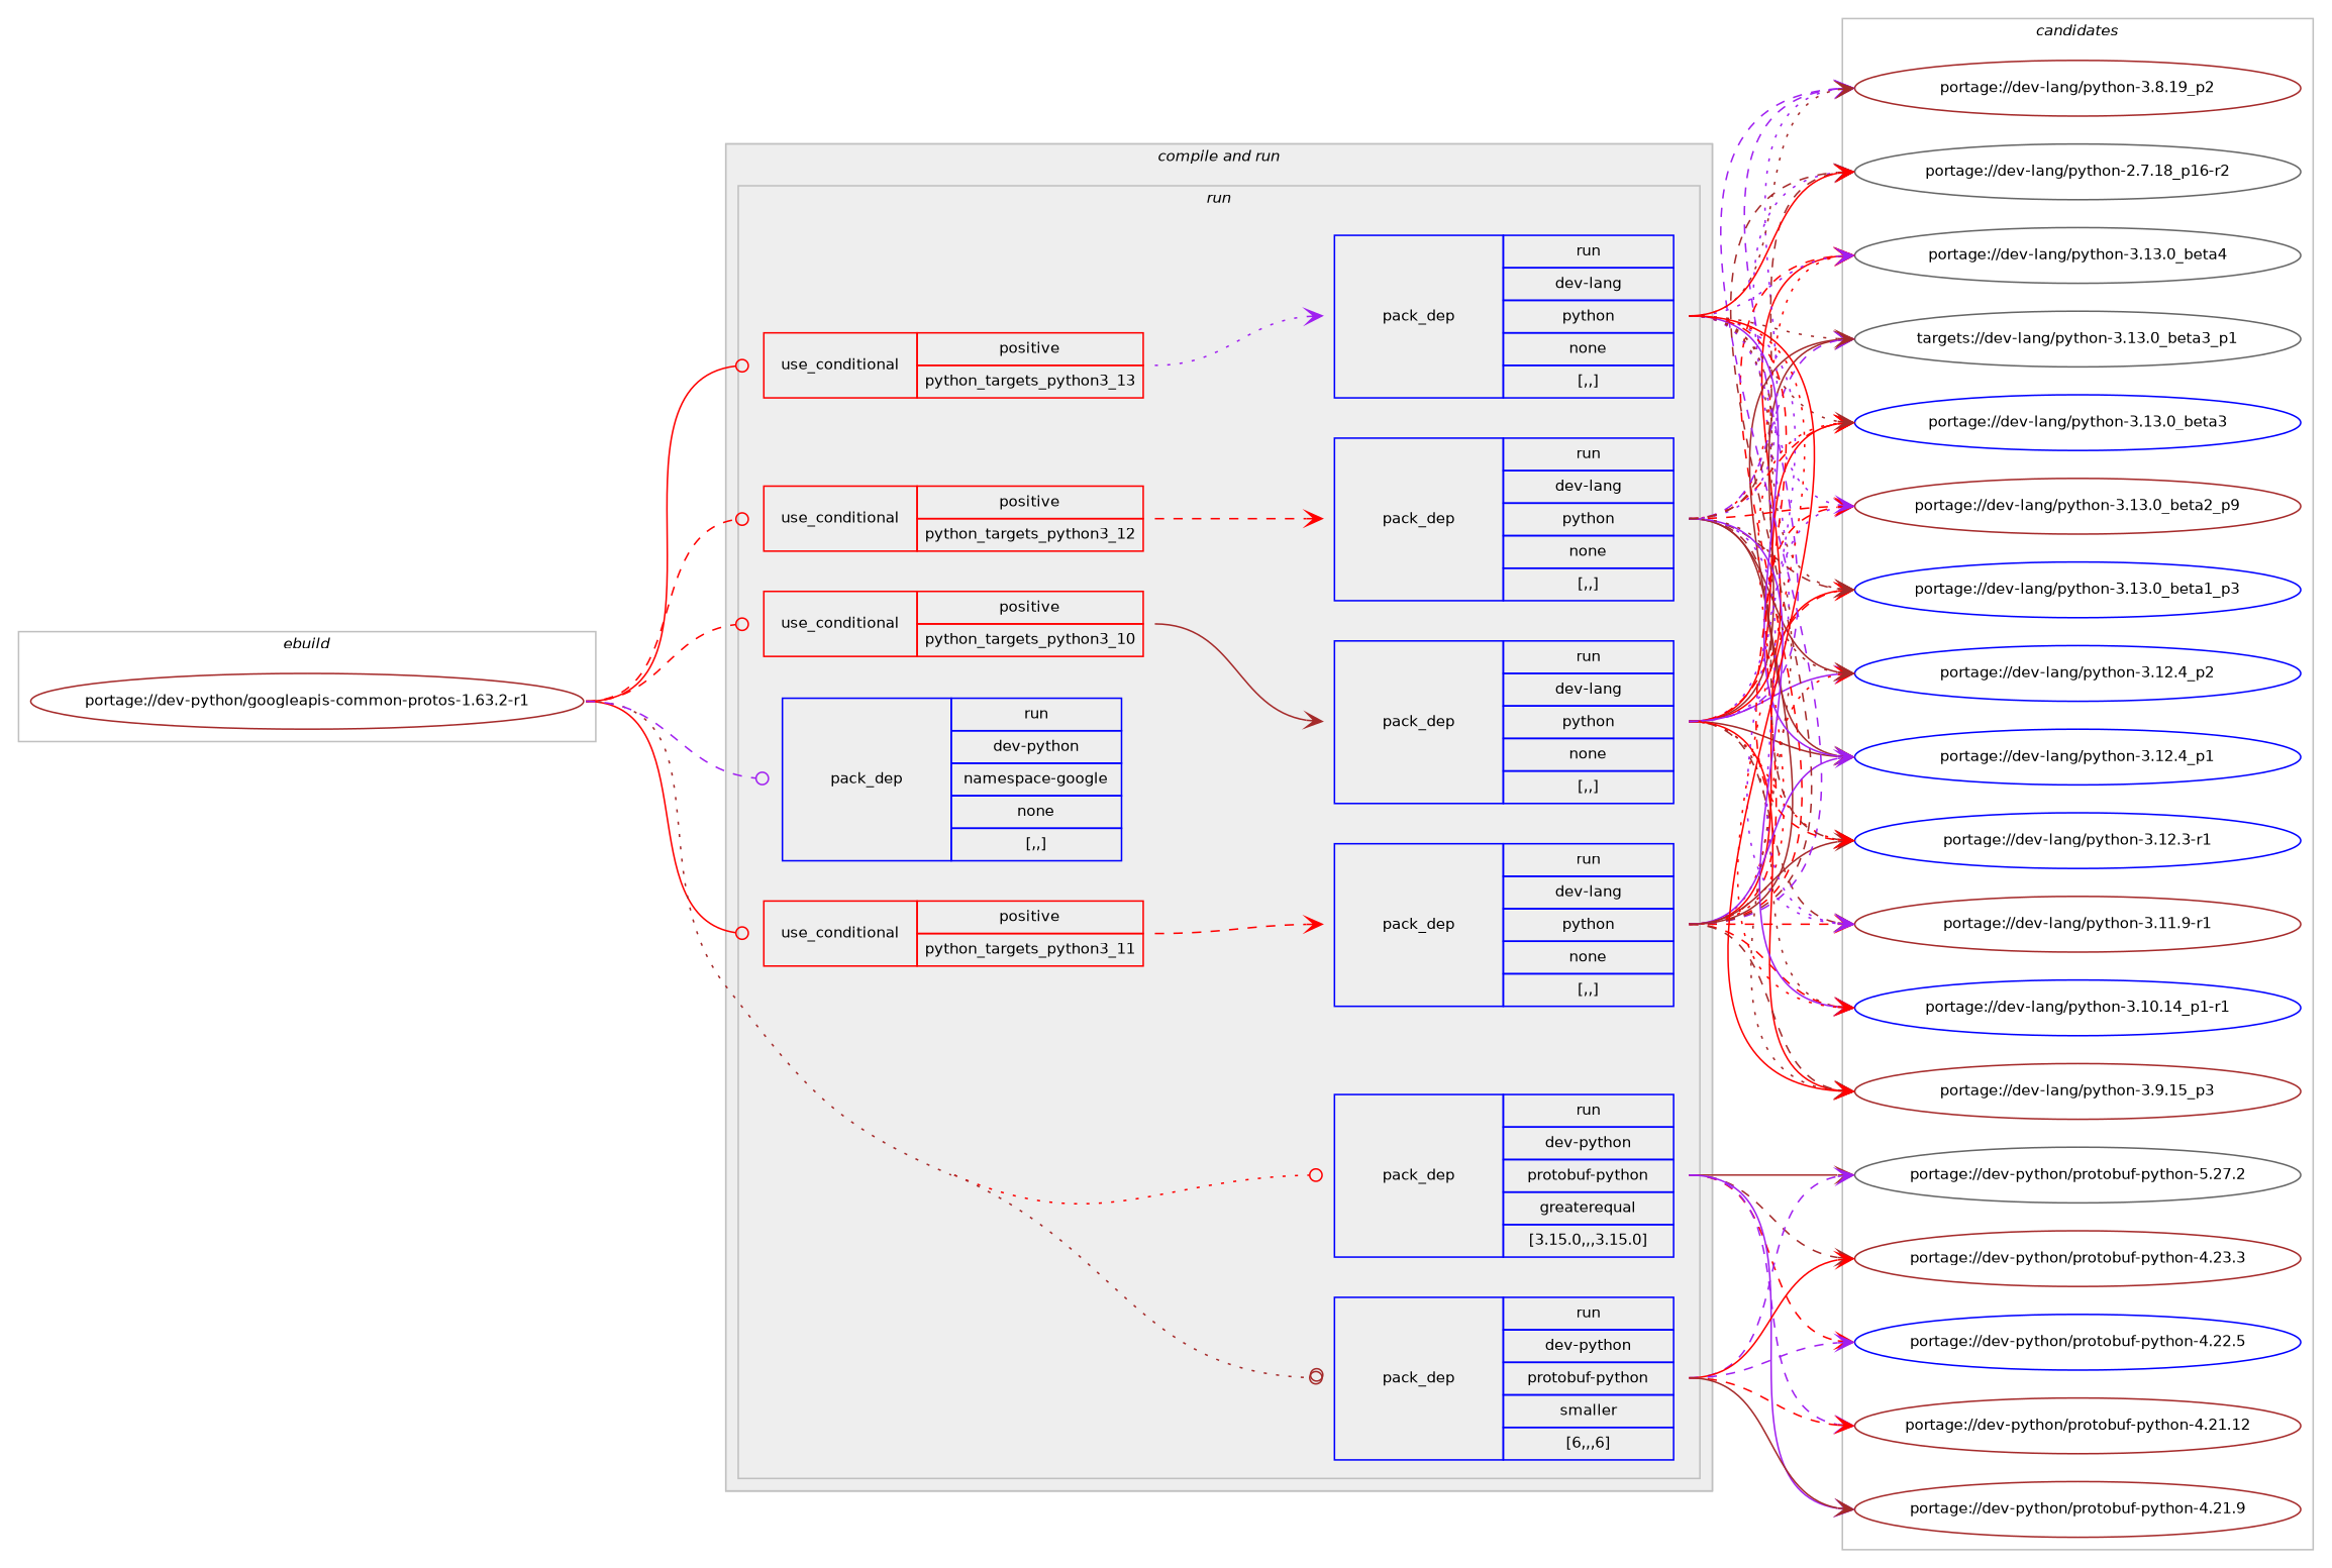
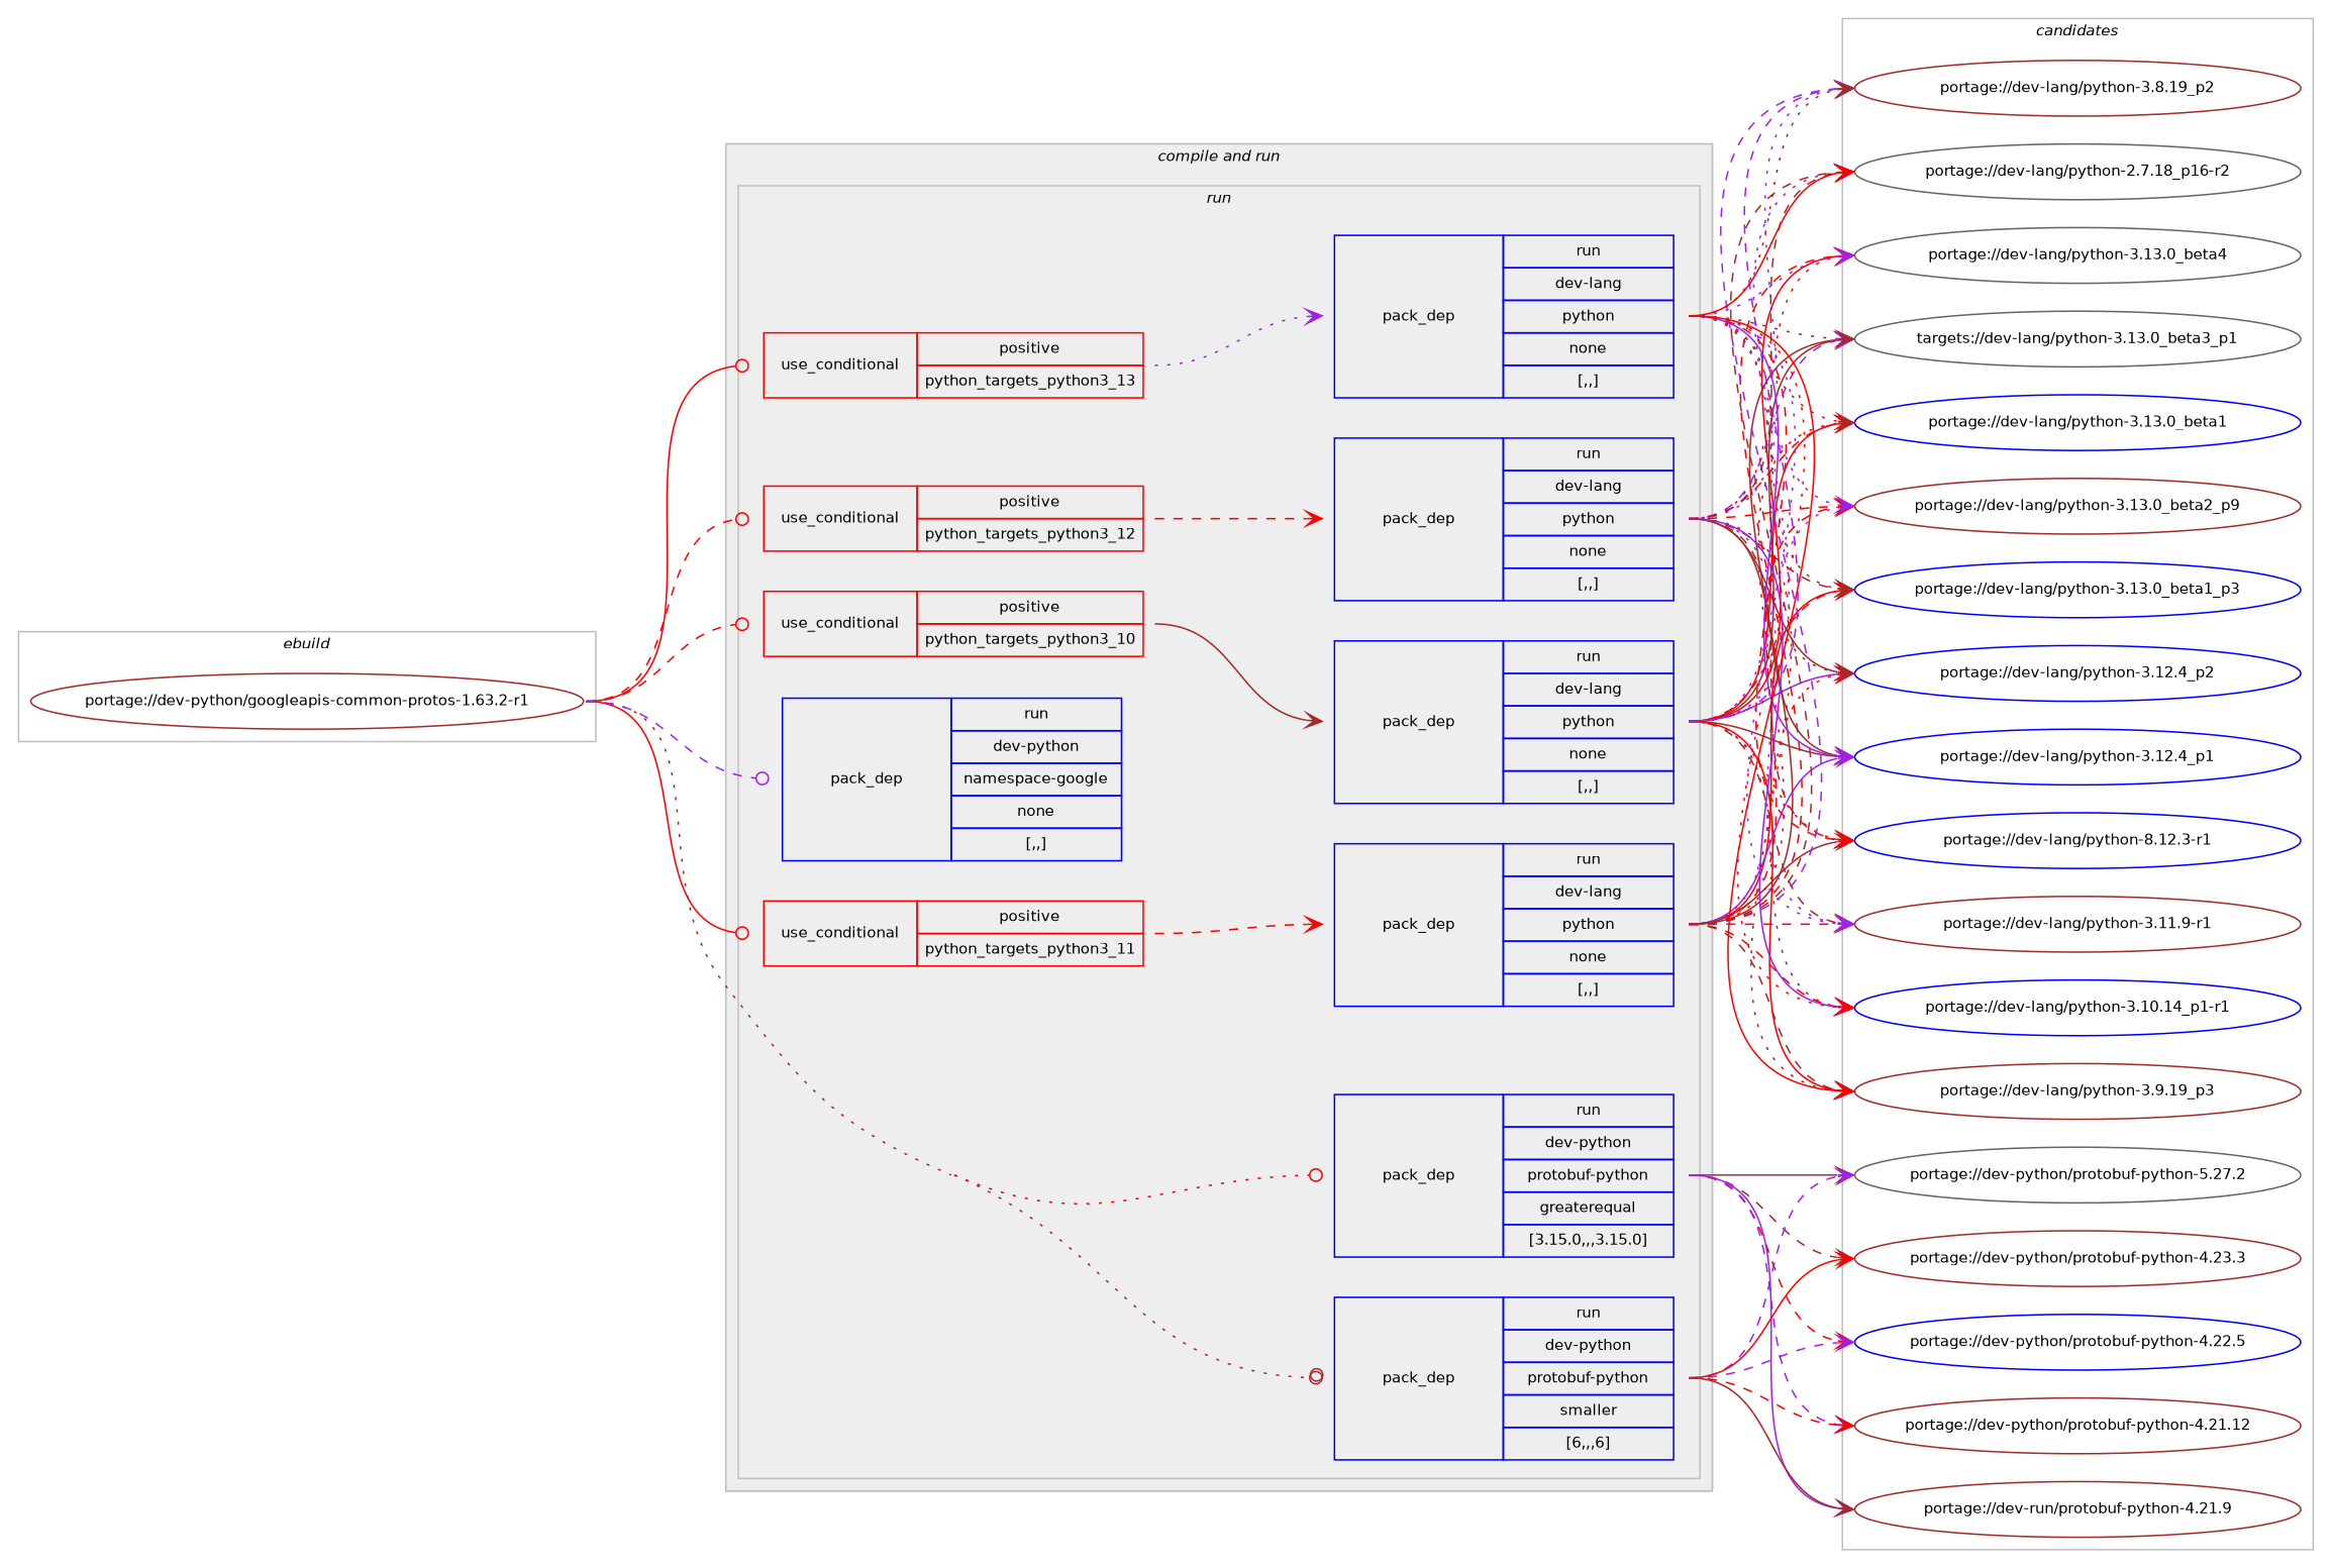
  digraph {
    compound=true
    concentrate=true
    fontname=Helvetica
    fontsize=10
    newrank=true
    rankdir=LR
    ranksep=1.5
    node [color=blue fontname=Helvetica fontsize=10]
    edge [arrowhead=vee color=red headport=w style=dashed tailport=e weight=100]
    n1 [color=brown label="portage://dev-python/googleapis-common-protos-1.63.2-r1" width=4]
    n2 [label=<<TABLE BORDER="0" CELLBORDER="1" CELLSPACING="0" CELLPADDING="4" WIDTH="220"><TR><TD ROWSPAN="6" CELLPADDING="30">pack_dep</TD></TR><TR><TD WIDTH="110">run</TD></TR><TR><TD>dev-lang</TD></TR><TR><TD>python</TD></TR><TR><TD>none</TD></TR><TR><TD>[,,]</TD></TR></TABLE>> shape=none]
    n3 [color=red label=<<TABLE BORDER="0" CELLBORDER="1" CELLSPACING="0" CELLPADDING="4"><TR><TD ROWSPAN="3" CELLPADDING="10">use_conditional</TD></TR><TR><TD>positive</TD></TR><TR><TD>python_targets_python3_10</TD></TR></TABLE>> shape=none]
    n4 [label=<<TABLE BORDER="0" CELLBORDER="1" CELLSPACING="0" CELLPADDING="4" WIDTH="220"><TR><TD ROWSPAN="6" CELLPADDING="30">pack_dep</TD></TR><TR><TD WIDTH="110">run</TD></TR><TR><TD>dev-lang</TD></TR><TR><TD>python</TD></TR><TR><TD>none</TD></TR><TR><TD>[,,]</TD></TR></TABLE>> shape=none]
    n5 [color=red label=<<TABLE BORDER="0" CELLBORDER="1" CELLSPACING="0" CELLPADDING="4"><TR><TD ROWSPAN="3" CELLPADDING="10">use_conditional</TD></TR><TR><TD>positive</TD></TR><TR><TD>python_targets_python3_11</TD></TR></TABLE>> shape=none]
    n6 [label=<<TABLE BORDER="0" CELLBORDER="1" CELLSPACING="0" CELLPADDING="4" WIDTH="220"><TR><TD ROWSPAN="6" CELLPADDING="30">pack_dep</TD></TR><TR><TD WIDTH="110">run</TD></TR><TR><TD>dev-lang</TD></TR><TR><TD>python</TD></TR><TR><TD>none</TD></TR><TR><TD>[,,]</TD></TR></TABLE>> shape=none]
    n7 [color=red label=<<TABLE BORDER="0" CELLBORDER="1" CELLSPACING="0" CELLPADDING="4"><TR><TD ROWSPAN="3" CELLPADDING="10">use_conditional</TD></TR><TR><TD>positive</TD></TR><TR><TD>python_targets_python3_12</TD></TR></TABLE>> shape=none]
    n8 [label=<<TABLE BORDER="0" CELLBORDER="1" CELLSPACING="0" CELLPADDING="4" WIDTH="220"><TR><TD ROWSPAN="6" CELLPADDING="30">pack_dep</TD></TR><TR><TD WIDTH="110">run</TD></TR><TR><TD>dev-lang</TD></TR><TR><TD>python</TD></TR><TR><TD>none</TD></TR><TR><TD>[,,]</TD></TR></TABLE>> shape=none]
    n9 [color=red label=<<TABLE BORDER="0" CELLBORDER="1" CELLSPACING="0" CELLPADDING="4"><TR><TD ROWSPAN="3" CELLPADDING="10">use_conditional</TD></TR><TR><TD>positive</TD></TR><TR><TD>python_targets_python3_13</TD></TR></TABLE>> shape=none]
    n10 [label=<<TABLE BORDER="0" CELLBORDER="1" CELLSPACING="0" CELLPADDING="4" WIDTH="220"><TR><TD ROWSPAN="6" CELLPADDING="30">pack_dep</TD></TR><TR><TD WIDTH="110">run</TD></TR><TR><TD>dev-python</TD></TR><TR><TD>protobuf-python</TD></TR><TR><TD>greaterequal</TD></TR><TR><TD>[3.15.0,,,3.15.0]</TD></TR></TABLE>> shape=none]
    n11 [label=<<TABLE BORDER="0" CELLBORDER="1" CELLSPACING="0" CELLPADDING="4" WIDTH="220"><TR><TD ROWSPAN="6" CELLPADDING="30">pack_dep</TD></TR><TR><TD WIDTH="110">run</TD></TR><TR><TD>dev-python</TD></TR><TR><TD>protobuf-python</TD></TR><TR><TD>smaller</TD></TR><TR><TD>[6,,,6]</TD></TR></TABLE>> shape=none]
    n12 [label=<<TABLE BORDER="0" CELLBORDER="1" CELLSPACING="0" CELLPADDING="4" WIDTH="220"><TR><TD ROWSPAN="6" CELLPADDING="30">pack_dep</TD></TR><TR><TD WIDTH="110">run</TD></TR><TR><TD>dev-python</TD></TR><TR><TD>namespace-google</TD></TR><TR><TD>none</TD></TR><TR><TD>[,,]</TD></TR></TABLE>> shape=none]
    n13 [color=gray40 label="portage://dev-lang/python-3.13.0_beta4" width=4]
    n14 [color=gray40 label="targets://dev-lang/python-3.13.0_beta3_p1" width=4]
-   n15 [label="portage://dev-lang/python-3.13.0_beta3" width=4]
+   n15 [label="portage://dev-lang/python-3.13.0_beta1" width=4]
    n16 [color=brown label="portage://dev-lang/python-3.13.0_beta2_p9" width=4]
    n17 [label="portage://dev-lang/python-3.13.0_beta1_p3" width=4]
    n18 [label="portage://dev-lang/python-3.12.4_p2" width=4]
    n19 [label="portage://dev-lang/python-3.12.4_p1" width=4]
-   n20 [label="portage://dev-lang/python-3.12.3-r1" width=4]
+   n20 [label="portage://dev-lang/python-8.12.3-r1" width=4]
    n21 [color=brown label="portage://dev-lang/python-3.11.9-r1" width=4]
    n22 [label="portage://dev-lang/python-3.10.14_p1-r1" width=4]
-   n23 [color=brown label="portage://dev-lang/python-3.9.15_p3" width=4]
+   n23 [color=brown label="portage://dev-lang/python-3.9.19_p3" width=4]
    n24 [color=brown label="portage://dev-lang/python-3.8.19_p2" width=4]
    n25 [color=gray40 label="portage://dev-lang/python-2.7.18_p16-r2" width=4]
    n26 [color=gray40 label="portage://dev-python/protobuf-python-5.27.2" width=4]
    n27 [color=brown label="portage://dev-python/protobuf-python-4.23.3" width=4]
    n28 [label="portage://dev-python/protobuf-python-4.22.5" width=4]
    n29 [color=brown label="portage://dev-python/protobuf-python-4.21.12" width=4]
-   n30 [color=brown label="portage://dev-python/protobuf-python-4.21.9" width=4]
+   n30 [color=brown label="portage://dev-run/protobuf-python-4.21.9" width=4]
    subgraph cluster_1 {
      color=gray
      label=<<i>ebuild</i>>
      n1
    }
    subgraph cluster_2 {
      color=gray
      label=<<i>dependencies</i>>
      subgraph cluster_3 {
        color=gray
        fillcolor="#eeeeee"
        label=<<i>compile</i>>
        style=filled
      }
      subgraph cluster_4 {
        color=gray
        fillcolor="#eeeeee"
        label=<<i>compile and run</i>>
        style=filled
      }
      subgraph cluster_5 {
        color=gray
        fillcolor="#eeeeee"
        label=<<i>run</i>>
        style=filled
        subgraph sub_6 {
          color=gray
          fillcolor="#eeeeee"
          label=<<i>run</i>>
          style=filled
          n3
          subgraph sub_7 {
            color=gray
            fillcolor="#eeeeee"
            label=<<i>run</i>>
            style=filled
            n2
          }
        }
        subgraph sub_8 {
          color=gray
          fillcolor="#eeeeee"
          label=<<i>run</i>>
          style=filled
          n5
          subgraph sub_9 {
            color=gray
            fillcolor="#eeeeee"
            label=<<i>run</i>>
            style=filled
            n4
          }
        }
        subgraph sub_10 {
          color=gray
          fillcolor="#eeeeee"
          label=<<i>run</i>>
          style=filled
          n7
          subgraph sub_11 {
            color=gray
            fillcolor="#eeeeee"
            label=<<i>run</i>>
            style=filled
            n6
          }
        }
        subgraph sub_12 {
          color=gray
          fillcolor="#eeeeee"
          label=<<i>run</i>>
          style=filled
          n9
          subgraph sub_13 {
            color=gray
            fillcolor="#eeeeee"
            label=<<i>run</i>>
            style=filled
            n8
          }
        }
        subgraph sub_14 {
          color=gray
          fillcolor="#eeeeee"
          label=<<i>run</i>>
          style=filled
          n10
        }
        subgraph sub_15 {
          color=gray
          fillcolor="#eeeeee"
          label=<<i>run</i>>
          style=filled
          n11
        }
        subgraph sub_16 {
          color=gray
          fillcolor="#eeeeee"
          label=<<i>run</i>>
          style=filled
          n12
        }
      }
    }
    subgraph cluster_17 {
      color=gray
      label=<<i>candidates</i>>
      rank=same
      subgraph sub_18 {
        color=black
        label=<<i>candidates</i>>
        nodesep=1
        rank=same
        n13
        n14
        n15
        n16
        n17
        n18
        n19
        n20
        n21
        n22
        n23
        n24
        n25
      }
      subgraph sub_19 {
        color=black
        label=<<i>candidates</i>>
        nodesep=1
        rank=same
        n13
        n14
        n15
        n16
        n17
        n18
        n19
        n20
        n21
        n22
        n23
        n24
        n25
      }
      subgraph sub_20 {
        color=black
        label=<<i>candidates</i>>
        nodesep=1
        rank=same
        n13
        n14
        n15
        n16
        n17
        n18
        n19
        n20
        n21
        n22
        n23
        n24
        n25
      }
      subgraph sub_21 {
        color=black
        label=<<i>candidates</i>>
        nodesep=1
        rank=same
        n13
        n14
        n15
        n16
        n17
        n18
        n19
        n20
        n21
        n22
        n23
        n24
        n25
      }
      subgraph sub_22 {
        color=black
        label=<<i>candidates</i>>
        nodesep=1
        rank=same
        n26
        n27
        n28
        n29
        n30
      }
      subgraph sub_23 {
        color=black
        label=<<i>candidates</i>>
        nodesep=1
        rank=same
        n26
        n27
        n28
        n29
        n30
      }
      subgraph sub_24 {
        color=black
        label=<<i>candidates</i>>
        nodesep=1
        rank=same
      }
    }
    n1 -> n3 [arrowhead=odot weight=20]
    n1 -> n5 [arrowhead=odot style=solid weight=20]
    n1 -> n7 [arrowhead=odot weight=20]
    n1 -> n9 [arrowhead=odot style=solid weight=20]
    n1 -> n10 [arrowhead=odot style=dotted weight=20]
    n1 -> n11 [arrowhead=odot color=brown style=dotted weight=20]
    n1 -> n12 [arrowhead=odot color=purple weight=20]
    n2 -> n13 [style=solid]
    n2 -> n14 [color=brown style=solid]
    n2 -> n15 [style=solid]
    n2 -> n16 [color=purple style=dotted]
    n2 -> n17
    n2 -> n18 [color=purple style=solid]
    n2 -> n19 [color=brown style=solid]
    n2 -> n20 [style=dotted]
    n2 -> n21 [color=brown]
    n2 -> n22 [color=brown style=dotted]
    n2 -> n23 [style=solid]
    n2 -> n24 [color=purple]
    n2 -> n25 [color=purple style=dotted]
    n3 -> n2 [color=brown style=solid weight=20]
    n4 -> n13
    n4 -> n14 [color=brown style=solid]
    n4 -> n15 [style=dotted]
    n4 -> n16
    n4 -> n17 [style=solid]
    n4 -> n18 [style=dotted]
    n4 -> n19 [color=purple style=solid]
    n4 -> n20 [color=brown style=solid]
    n4 -> n21
    n4 -> n22
    n4 -> n23 [color=brown]
    n4 -> n24 [color=purple]
    n4 -> n25 [color=brown]
    n5 -> n4 [weight=20]
    n6 -> n13 [style=dotted]
    n6 -> n14 [color=purple]
    n6 -> n15
    n6 -> n16
    n6 -> n17 [color=brown]
    n6 -> n18 [color=brown style=solid]
    n6 -> n19 [color=brown style=solid]
    n6 -> n20 [color=brown]
    n6 -> n21 [color=purple style=dotted]
    n6 -> n22 [color=purple style=solid]
    n6 -> n23 [color=brown style=dotted]
    n6 -> n24 [color=purple style=dotted]
    n6 -> n25 [color=brown]
    n7 -> n6 [weight=20]
    n8 -> n13 [color=purple style=dotted]
    n8 -> n14 [color=brown style=dotted]
    n8 -> n15 [color=brown style=dotted]
    n8 -> n16 [color=purple style=dotted]
    n8 -> n17 [color=brown style=dotted]
    n8 -> n18 [color=brown style=dotted]
    n8 -> n19 [color=purple style=solid]
    n8 -> n20
    n8 -> n21 [color=purple style=dotted]
    n8 -> n22 [style=dotted]
    n8 -> n23 [style=solid]
    n8 -> n24 [color=brown style=dotted]
    n8 -> n25 [style=solid]
    n9 -> n8 [color=purple style=dotted weight=20]
    n10 -> n26 [color=brown style=solid]
    n10 -> n27 [color=brown]
    n10 -> n28
    n10 -> n29 [color=purple]
    n10 -> n30 [color=purple style=solid]
    n11 -> n26 [color=purple]
    n11 -> n27 [style=solid]
    n11 -> n28 [color=purple]
    n11 -> n29
    n11 -> n30 [color=brown style=solid]
  }
